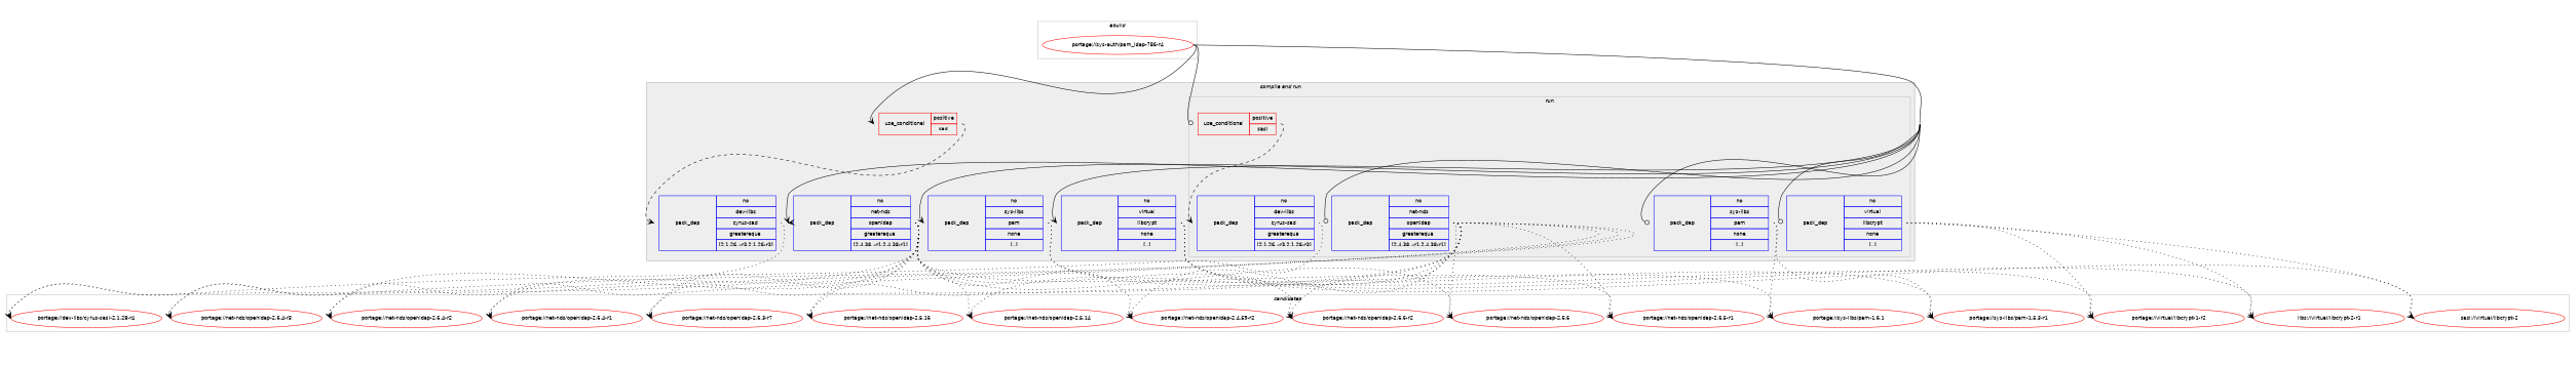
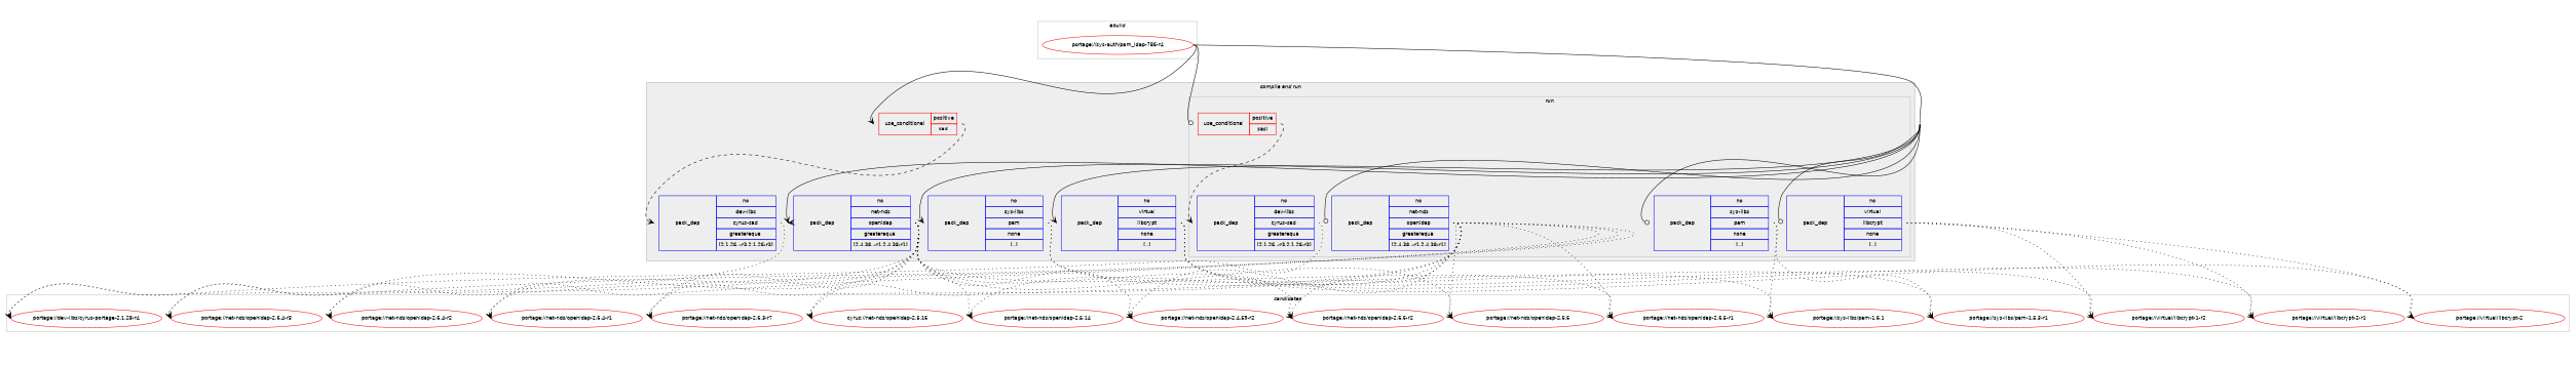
  digraph {
    compound=true
    concentrate=true
    fontname=Helvetica
    fontsize=10
    newrank=true
    rankdir=TB
    ranksep=1.5
    node [color=red fontname=Helvetica fontsize=10]
    edge [arrowhead=vee headport=w style=dotted tailport=e weight=100]
    n1 [label="portage://sys-auth/pam_ldap-786-r4" width=4]
    n2 [color=blue label=<<TABLE BORDER="0" CELLBORDER="1" CELLSPACING="0" CELLPADDING="4" WIDTH="220"><TR><TD ROWSPAN="6" CELLPADDING="30">pack_dep</TD></TR><TR><TD WIDTH="110">no</TD></TR><TR><TD>dev-libs</TD></TR><TR><TD>cyrus-sasl</TD></TR><TR><TD>greaterequal</TD></TR><TR><TD>[2.1.26,,-r3,2.1.26-r3]</TD></TR></TABLE>> shape=none]
    n3 [label=<<TABLE BORDER="0" CELLBORDER="1" CELLSPACING="0" CELLPADDING="4"><TR><TD ROWSPAN="3" CELLPADDING="10">use_conditional</TD></TR><TR><TD>positive</TD></TR><TR><TD>sasl</TD></TR></TABLE>> shape=none]
    n4 [color=blue label=<<TABLE BORDER="0" CELLBORDER="1" CELLSPACING="0" CELLPADDING="4" WIDTH="220"><TR><TD ROWSPAN="6" CELLPADDING="30">pack_dep</TD></TR><TR><TD WIDTH="110">no</TD></TR><TR><TD>net-nds</TD></TR><TR><TD>openldap</TD></TR><TR><TD>greaterequal</TD></TR><TR><TD>[2.4.38,,-r1,2.4.38-r1]</TD></TR></TABLE>> shape=none]
    n5 [color=blue label=<<TABLE BORDER="0" CELLBORDER="1" CELLSPACING="0" CELLPADDING="4" WIDTH="220"><TR><TD ROWSPAN="6" CELLPADDING="30">pack_dep</TD></TR><TR><TD WIDTH="110">no</TD></TR><TR><TD>sys-libs</TD></TR><TR><TD>pam</TD></TR><TR><TD>none</TD></TR><TR><TD>[,,]</TD></TR></TABLE>> shape=none]
    n6 [color=blue label=<<TABLE BORDER="0" CELLBORDER="1" CELLSPACING="0" CELLPADDING="4" WIDTH="220"><TR><TD ROWSPAN="6" CELLPADDING="30">pack_dep</TD></TR><TR><TD WIDTH="110">no</TD></TR><TR><TD>virtual</TD></TR><TR><TD>libcrypt</TD></TR><TR><TD>none</TD></TR><TR><TD>[,,]</TD></TR></TABLE>> shape=none]
    n7 [color=blue label=<<TABLE BORDER="0" CELLBORDER="1" CELLSPACING="0" CELLPADDING="4" WIDTH="220"><TR><TD ROWSPAN="6" CELLPADDING="30">pack_dep</TD></TR><TR><TD WIDTH="110">no</TD></TR><TR><TD>dev-libs</TD></TR><TR><TD>cyrus-sasl</TD></TR><TR><TD>greaterequal</TD></TR><TR><TD>[2.1.26,,-r3,2.1.26-r3]</TD></TR></TABLE>> shape=none]
    n8 [label=<<TABLE BORDER="0" CELLBORDER="1" CELLSPACING="0" CELLPADDING="4"><TR><TD ROWSPAN="3" CELLPADDING="10">use_conditional</TD></TR><TR><TD>positive</TD></TR><TR><TD>sasl</TD></TR></TABLE>> shape=none]
    n9 [color=blue label=<<TABLE BORDER="0" CELLBORDER="1" CELLSPACING="0" CELLPADDING="4" WIDTH="220"><TR><TD ROWSPAN="6" CELLPADDING="30">pack_dep</TD></TR><TR><TD WIDTH="110">no</TD></TR><TR><TD>net-nds</TD></TR><TR><TD>openldap</TD></TR><TR><TD>greaterequal</TD></TR><TR><TD>[2.4.38,,-r1,2.4.38-r1]</TD></TR></TABLE>> shape=none]
    n10 [color=blue label=<<TABLE BORDER="0" CELLBORDER="1" CELLSPACING="0" CELLPADDING="4" WIDTH="220"><TR><TD ROWSPAN="6" CELLPADDING="30">pack_dep</TD></TR><TR><TD WIDTH="110">no</TD></TR><TR><TD>sys-libs</TD></TR><TR><TD>pam</TD></TR><TR><TD>none</TD></TR><TR><TD>[,,]</TD></TR></TABLE>> shape=none]
    n11 [color=blue label=<<TABLE BORDER="0" CELLBORDER="1" CELLSPACING="0" CELLPADDING="4" WIDTH="220"><TR><TD ROWSPAN="6" CELLPADDING="30">pack_dep</TD></TR><TR><TD WIDTH="110">no</TD></TR><TR><TD>virtual</TD></TR><TR><TD>libcrypt</TD></TR><TR><TD>none</TD></TR><TR><TD>[,,]</TD></TR></TABLE>> shape=none]
-   n12 [label="portage://dev-libs/cyrus-sasl-2.1.28-r4" width=4]
+   n12 [label="portage://dev-libs/cyrus-portage-2.1.28-r4" width=4]
    n13 [label="portage://net-nds/openldap-2.4.59-r2" width=4]
    n14 [label="portage://net-nds/openldap-2.5.14" width=4]
-   n15 [label="portage://net-nds/openldap-2.5.16" width=4]
+   n15 [label="cyrus://net-nds/openldap-2.5.16" width=4]
    n16 [label="portage://net-nds/openldap-2.6.3-r7" width=4]
    n17 [label="portage://net-nds/openldap-2.6.4-r1" width=4]
    n18 [label="portage://net-nds/openldap-2.6.4-r2" width=4]
    n19 [label="portage://net-nds/openldap-2.6.4-r3" width=4]
    n20 [label="portage://net-nds/openldap-2.6.5-r1" width=4]
    n21 [label="portage://net-nds/openldap-2.6.6" width=4]
    n22 [label="portage://net-nds/openldap-2.6.6-r2" width=4]
    n23 [label="portage://sys-libs/pam-1.5.3-r1" width=4]
    n24 [label="portage://sys-libs/pam-1.6.1" width=4]
    n25 [label="portage://virtual/libcrypt-1-r2" width=4]
-   n26 [label="sasl://virtual/libcrypt-2" width=4]
-   n27 [label="libs://virtual/libcrypt-2-r1" width=4]
+   n26 [label="portage://virtual/libcrypt-2" width=4]
+   n27 [label="portage://virtual/libcrypt-2-r1" width=4]
    subgraph cluster_1 {
      color=gray
      label=<<i>ebuild</i>>
      rank=same
      n1
    }
    subgraph cluster_2 {
      color=gray
      label=<<i>dependencies</i>>
      subgraph cluster_3 {
        color=gray
        fillcolor="#eeeeee"
        label=<<i>compile</i>>
        style=filled
        subgraph sub_4 {
          color=gray
          fillcolor="#eeeeee"
          label=<<i>compile</i>>
          style=filled
          n3
          subgraph sub_5 {
            color=gray
            fillcolor="#eeeeee"
            label=<<i>compile</i>>
            style=filled
            n2
          }
        }
        subgraph sub_6 {
          color=gray
          fillcolor="#eeeeee"
          label=<<i>compile</i>>
          style=filled
          n4
        }
        subgraph sub_7 {
          color=gray
          fillcolor="#eeeeee"
          label=<<i>compile</i>>
          style=filled
          n5
        }
        subgraph sub_8 {
          color=gray
          fillcolor="#eeeeee"
          label=<<i>compile</i>>
          style=filled
          n6
        }
      }
      subgraph cluster_9 {
        color=gray
        fillcolor="#eeeeee"
        label=<<i>compile and run</i>>
        style=filled
      }
      subgraph cluster_10 {
        color=gray
        fillcolor="#eeeeee"
        label=<<i>run</i>>
        style=filled
        subgraph sub_11 {
          color=gray
          fillcolor="#eeeeee"
          label=<<i>run</i>>
          style=filled
          n8
          subgraph sub_12 {
            color=gray
            fillcolor="#eeeeee"
            label=<<i>run</i>>
            style=filled
            n7
          }
        }
        subgraph sub_13 {
          color=gray
          fillcolor="#eeeeee"
          label=<<i>run</i>>
          style=filled
          n9
        }
        subgraph sub_14 {
          color=gray
          fillcolor="#eeeeee"
          label=<<i>run</i>>
          style=filled
          n10
        }
        subgraph sub_15 {
          color=gray
          fillcolor="#eeeeee"
          label=<<i>run</i>>
          style=filled
          n11
        }
      }
    }
    subgraph cluster_16 {
      color=gray
      label=<<i>candidates</i>>
      rank=same
      subgraph sub_17 {
        color=black
        label=<<i>candidates</i>>
        nodesep=1
        rank=same
        n12
      }
      subgraph sub_18 {
        color=black
        label=<<i>candidates</i>>
        nodesep=1
        rank=same
        n13
        n14
        n15
        n16
        n17
        n18
        n19
        n20
        n21
        n22
      }
      subgraph sub_19 {
        color=black
        label=<<i>candidates</i>>
        nodesep=1
        rank=same
        n23
        n24
      }
      subgraph sub_20 {
        color=black
        label=<<i>candidates</i>>
        nodesep=1
        rank=same
        n25
        n26
        n27
      }
      subgraph sub_21 {
        color=black
        label=<<i>candidates</i>>
        nodesep=1
        rank=same
        n12
      }
      subgraph sub_22 {
        color=black
        label=<<i>candidates</i>>
        nodesep=1
        rank=same
        n13
        n14
        n15
        n16
        n17
        n18
        n19
        n20
        n21
        n22
      }
      subgraph sub_23 {
        color=black
        label=<<i>candidates</i>>
        nodesep=1
        rank=same
        n23
        n24
      }
      subgraph sub_24 {
        color=black
        label=<<i>candidates</i>>
        nodesep=1
        rank=same
        n25
        n26
        n27
      }
    }
    n1 -> n3 [style=solid weight=20]
    n1 -> n4 [style=solid weight=20]
    n1 -> n5 [style=solid weight=20]
    n1 -> n6 [style=solid weight=20]
    n1 -> n8 [arrowhead=odot style=solid weight=20]
    n1 -> n9 [arrowhead=odot style=solid weight=20]
    n1 -> n10 [arrowhead=odot style=solid weight=20]
    n1 -> n11 [arrowhead=odot style=solid weight=20]
    n2 -> n12
    n3 -> n2 [style=dashed weight=20]
    n4 -> n13
    n4 -> n14
    n4 -> n15
    n4 -> n16
    n4 -> n17
    n4 -> n18
    n4 -> n19
    n4 -> n20
    n4 -> n21
    n4 -> n22
    n5 -> n23
    n5 -> n24
    n6 -> n25
    n6 -> n26
    n6 -> n27
    n7 -> n12
    n8 -> n7 [style=dashed weight=20]
    n9 -> n13
    n9 -> n14
    n9 -> n15
    n9 -> n16
    n9 -> n17
    n9 -> n18
    n9 -> n19
    n9 -> n20
    n9 -> n21
    n9 -> n22
    n10 -> n23
    n10 -> n24
    n11 -> n25
    n11 -> n26
    n11 -> n27
  }
